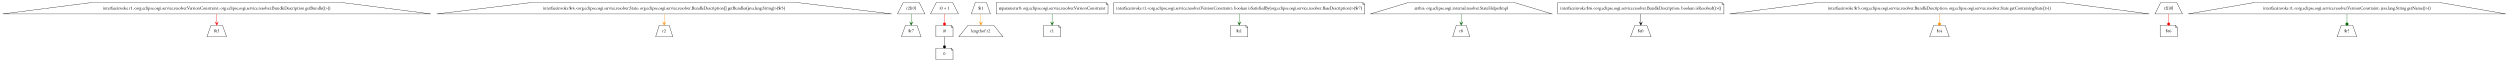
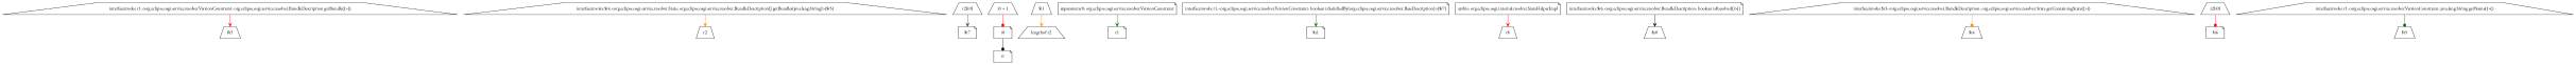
  digraph {
    fontname="EB Garamond"
    node [fontname="EB Garamond" shape=trapezium]
    edge [arrowhead=vee color=darkgreen fontname="EB Garamond"]
    n1 [label="interfaceinvoke r1.<org.eclipse.osgi.service.resolver.VersionConstraint: org.eclipse.osgi.service.resolver.BundleDescription getBundle()>()"]
    n2 [label="$r3"]
    n3 [label="interfaceinvoke $r4.<org.eclipse.osgi.service.resolver.State: org.eclipse.osgi.service.resolver.BundleDescription[] getBundles(java.lang.String)>($r5)"]
    n4 [label=r2]
    n5 [label="r2[i0]"]
-   n6 [label="$r7"]
+   n6 [label="$r7" shape=note]
    n7 [label="i0 + 1"]
    n8 [label=i0 shape=note]
    n9 [label=0 shape=note]
    n10 [label="lengthof r2"]
    n11 [label="$i1"]
    n12 [label="@parameter0: org.eclipse.osgi.service.resolver.VersionConstraint" shape=note]
    n13 [label=r1 shape=note]
    n14 [label="interfaceinvoke r1.<org.eclipse.osgi.service.resolver.VersionConstraint: boolean isSatisfiedBy(org.eclipse.osgi.service.resolver.BaseDescription)>($r7)" shape=note]
    n15 [label="$z1" shape=note]
-   n16 [label="@this: org.eclipse.osgi.internal.resolver.StateHelperImpl"]
+   n16 [label="@this: org.eclipse.osgi.internal.resolver.StateHelperImpl" shape=note]
    n17 [label=r8]
    n18 [label="interfaceinvoke $r6.<org.eclipse.osgi.service.resolver.BundleDescription: boolean isResolved()>()" shape=note]
    n19 [label="$z0"]
    n20 [label="interfaceinvoke $r3.<org.eclipse.osgi.service.resolver.BundleDescription: org.eclipse.osgi.service.resolver.State getContainingState()>()"]
    n21 [label="$r4"]
    n22 [label="r2[i0]"]
    n23 [label="$r6" shape=note]
    n24 [label="interfaceinvoke r1.<org.eclipse.osgi.service.resolver.VersionConstraint: java.lang.String getName()>()"]
    n25 [label="$r5"]
    n1 -> n2 [color=red]
    n3 -> n4 [color=darkorange]
    n5 -> n6
    n7 -> n8 [arrowhead=dot color=red]
    n8 -> n9 [arrowhead=dot color=black]
    n11 -> n10 [color=darkorange]
    n12 -> n13
    n14 -> n15
-   n16 -> n17
+   n16 -> n17 [color=red]
    n18 -> n19 [color=black]
    n20 -> n21 [arrowhead=dot color=darkorange]
    n22 -> n23 [arrowhead=dot color=red]
    n24 -> n25 [arrowhead=dot]
  }
